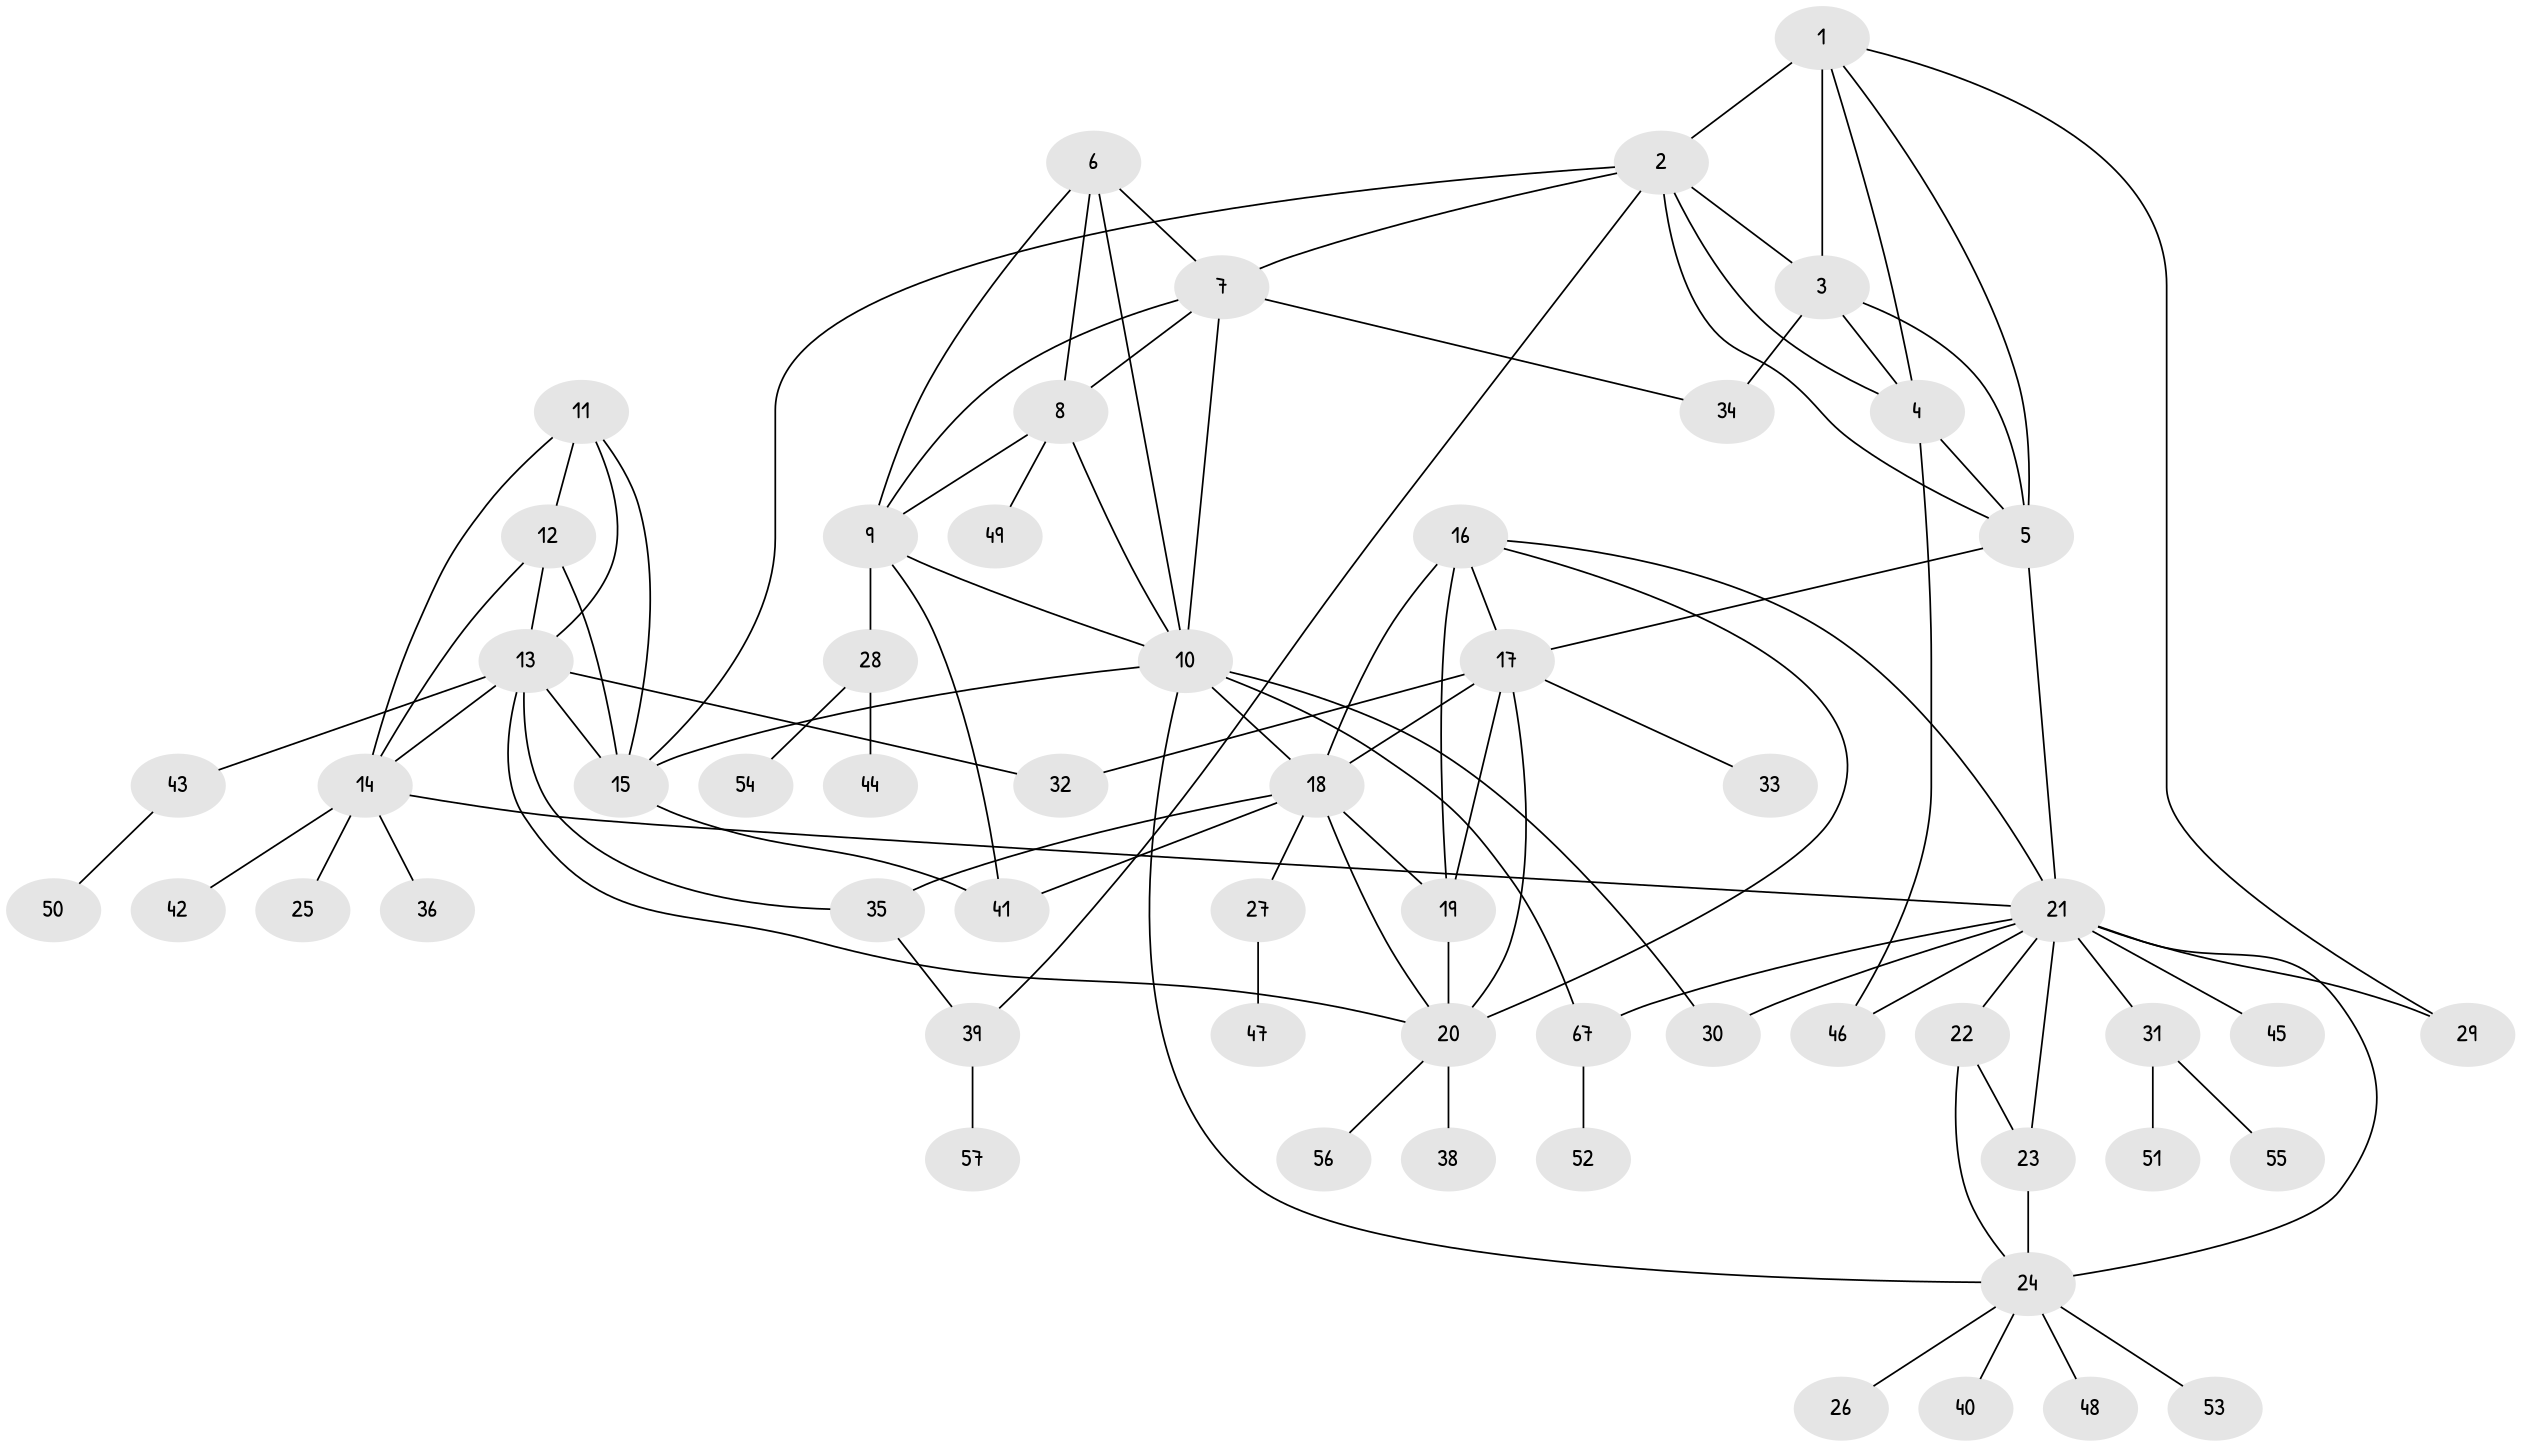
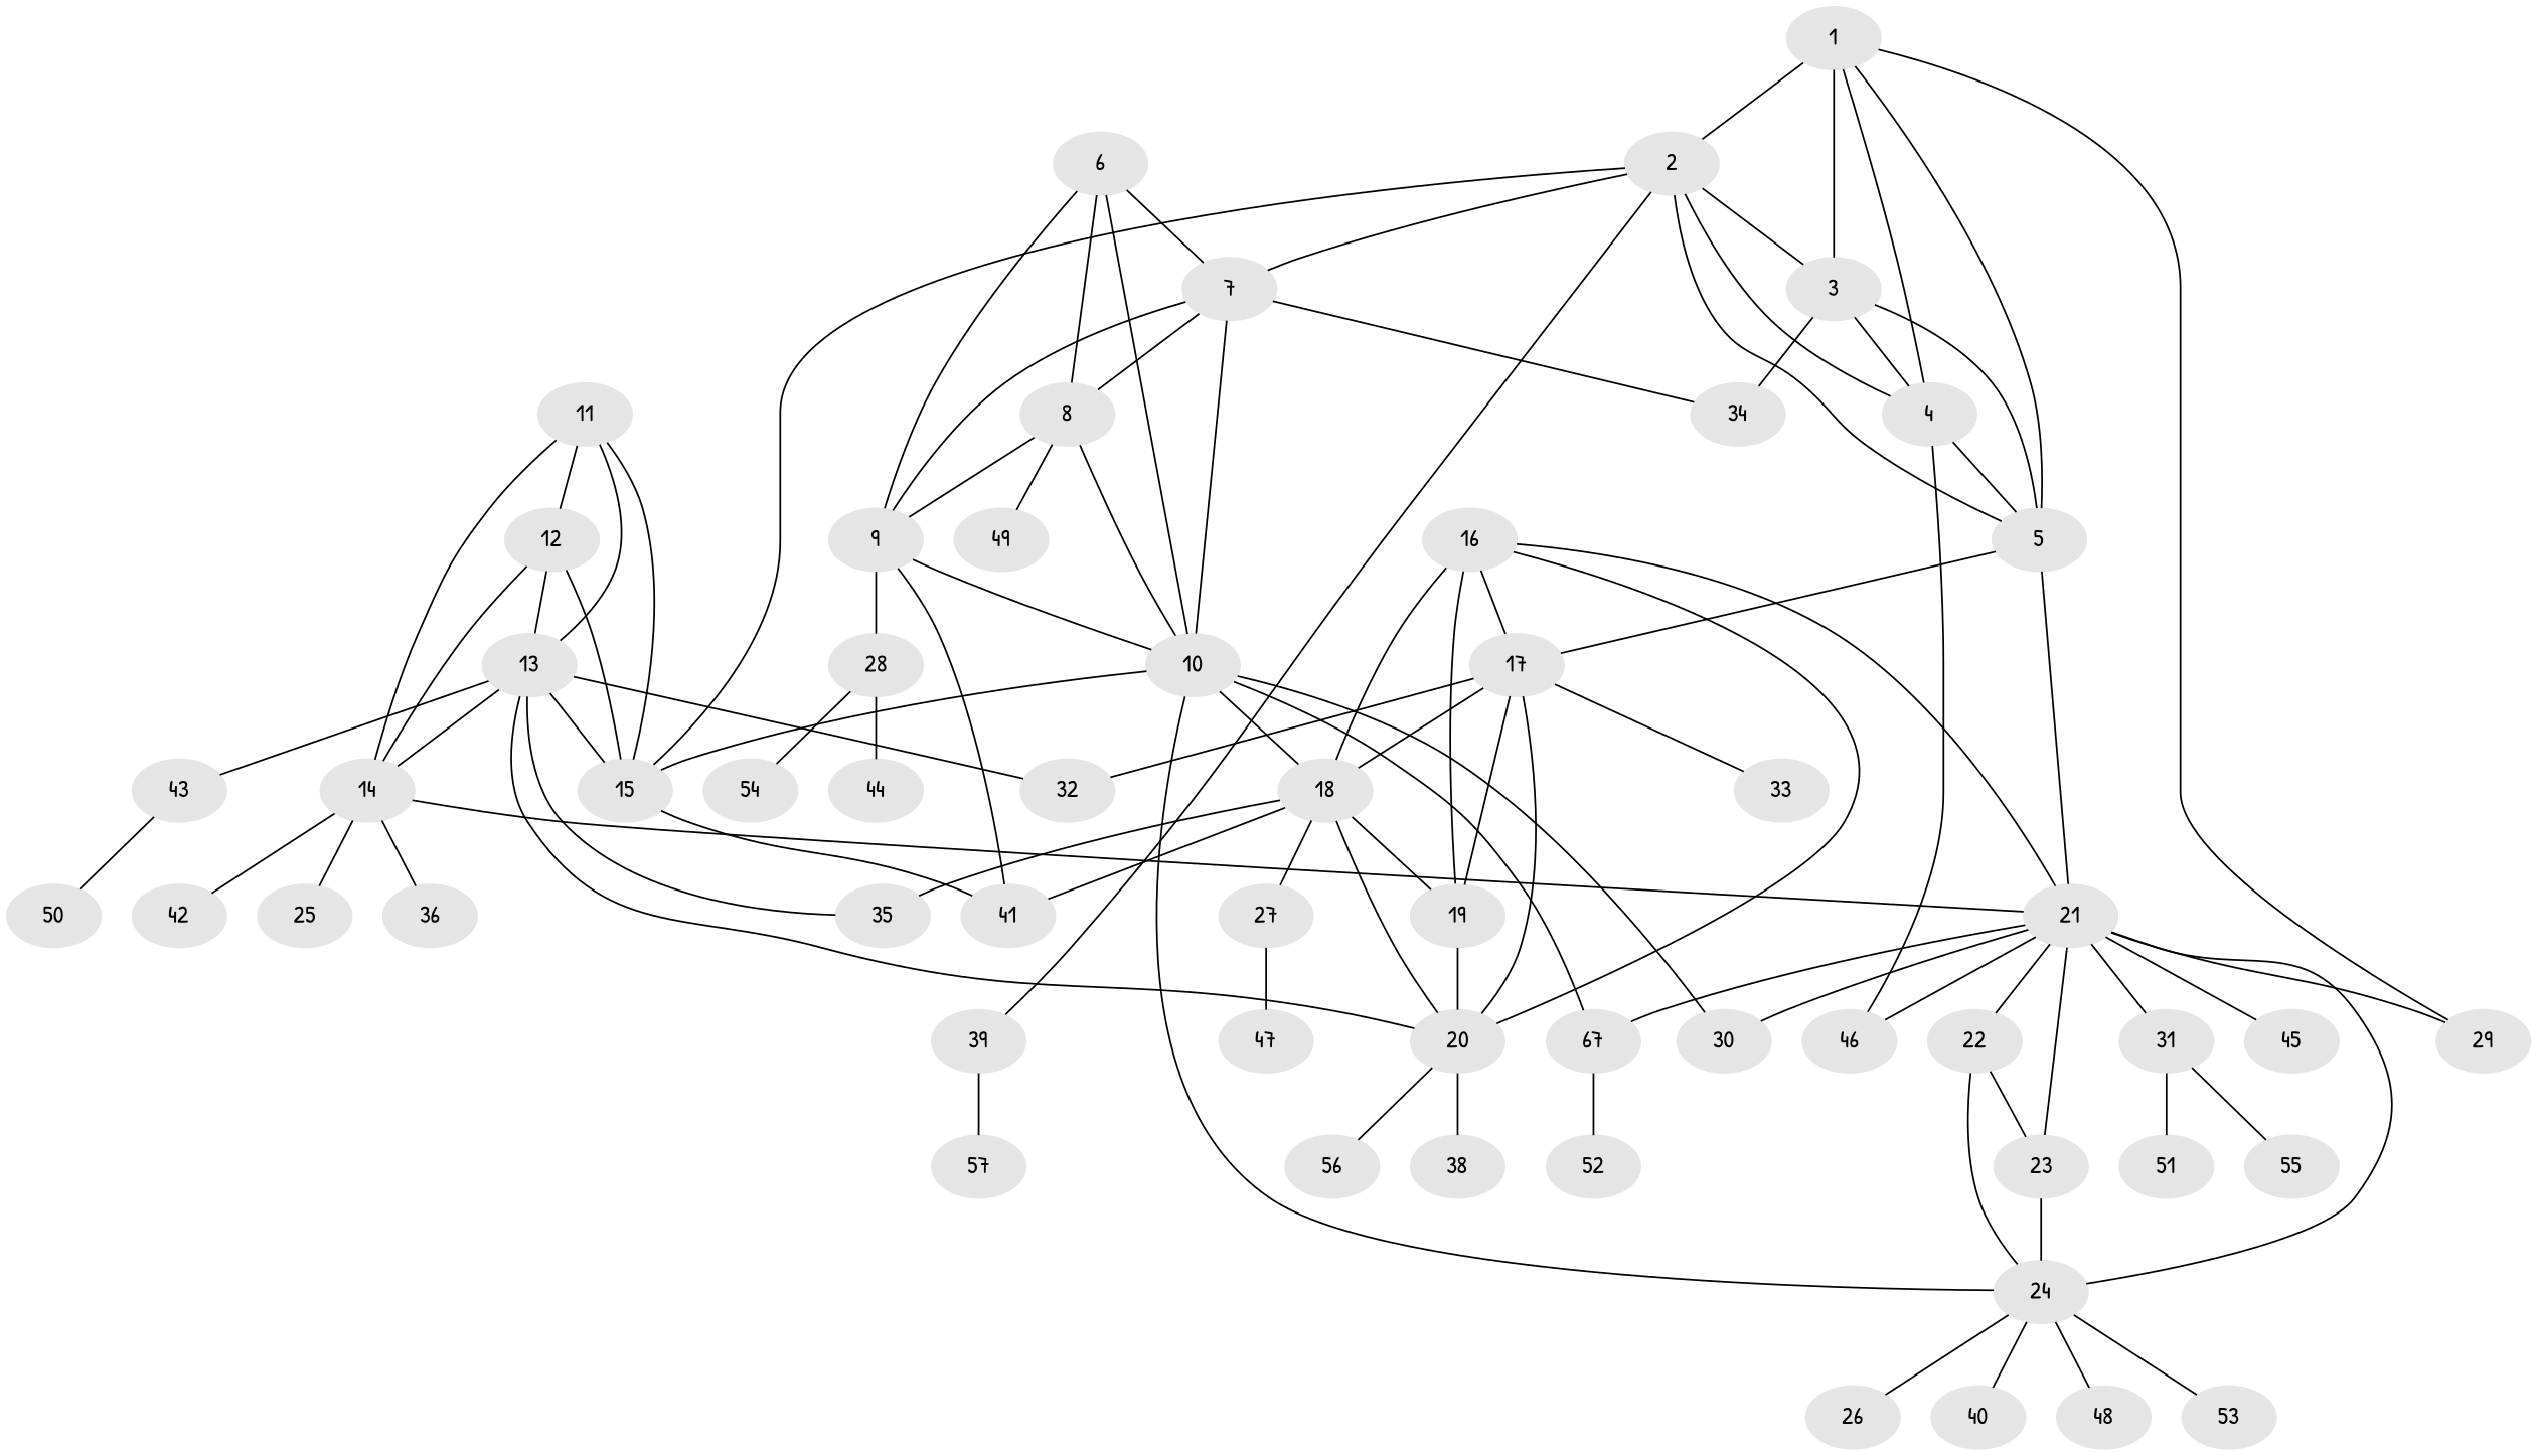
  graph {
    fontname="Patrick Hand"
    node [color=gray90 fontname="Patrick Hand" style=filled]
    edge [fontname="Patrick Hand" weight=1.0]
    1
    2
    3
    4
    5
    29
    7
    15
    39
    34
    46
    17
    21
    8
    9
    10
    41
    57
    18
    20
    32
    19
    33
    24
    30
    n26 [label=67]
    22
    23
    31
    45
    6
    49
    28
    44
    54
    35
    27
    26
    40
    48
    53
    52
    11
    12
    13
    14
    43
    25
    36
    42
    38
    56
    50
    16
    47
    51
    55
    1 -- 2
    1 -- 3 [weight=3.0]
    1 -- 4
    1 -- 5
    1 -- 29
    2 -- 3
    2 -- 4
    2 -- 5
    2 -- 7
    2 -- 15
    2 -- 39
    3 -- 4
    3 -- 5
    3 -- 34 [weight=6.0]
    4 -- 5
    4 -- 46
    5 -- 17
    5 -- 21
    7 -- 34
    7 -- 8
    7 -- 9
    7 -- 10
    15 -- 41
    39 -- 57
    17 -- 18
    17 -- 20
    17 -- 32 [weight=2.0]
    17 -- 19
    17 -- 33
    21 -- 29
    21 -- 46
    21 -- 24 [weight=2.0]
    21 -- 30
    21 -- n26
    21 -- 22 [weight=2.0]
    21 -- 23 [weight=2.0]
    21 -- 31
    21 -- 45
    8 -- 9
    8 -- 10
    8 -- 49
    9 -- 10
    9 -- 41
    9 -- 28
    10 -- 15
    10 -- 18
    10 -- 24
    10 -- 30 [weight=3.0]
    10 -- n26
    18 -- 41
    18 -- 20
    18 -- 19
    18 -- 35 [weight=4.0]
    18 -- 27
    20 -- 38
    20 -- 56
    19 -- 20
    24 -- 26
    24 -- 40
    24 -- 48
    24 -- 53
    n26 -- 52
    22 -- 24
    22 -- 23
    23 -- 24
    31 -- 51
    31 -- 55
    6 -- 7
    6 -- 8
    6 -- 9
    6 -- 10
    28 -- 44
    28 -- 54
-   35 -- 39
    27 -- 47
    11 -- 15
    11 -- 12
    11 -- 13
    11 -- 14
    12 -- 15 [weight=6.0]
    12 -- 13
    12 -- 14
    13 -- 15
    13 -- 20
    13 -- 32
    13 -- 35
    13 -- 14
    13 -- 43
    14 -- 21
    14 -- 25
    14 -- 36
    14 -- 42 [weight=2.0]
    43 -- 50
    16 -- 17
    16 -- 21
    16 -- 18
    16 -- 20
    16 -- 19 [weight=2.0]
  }
